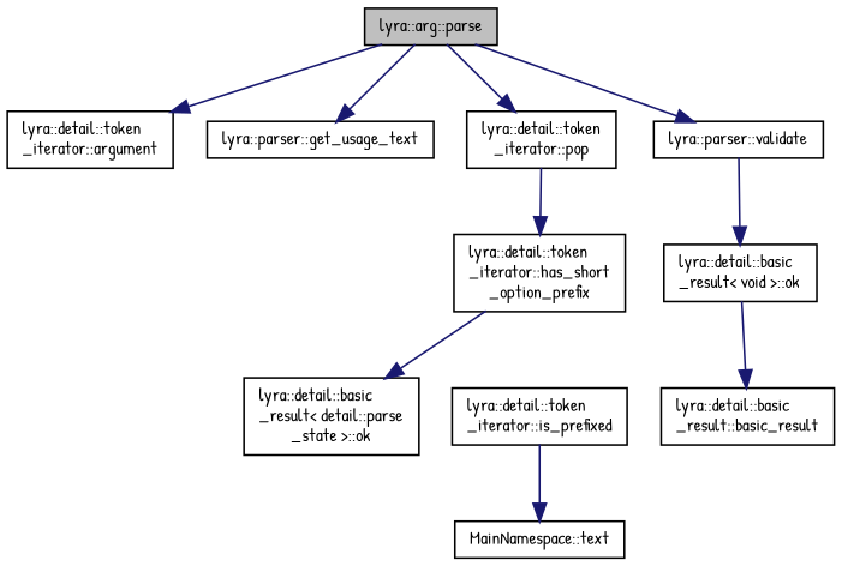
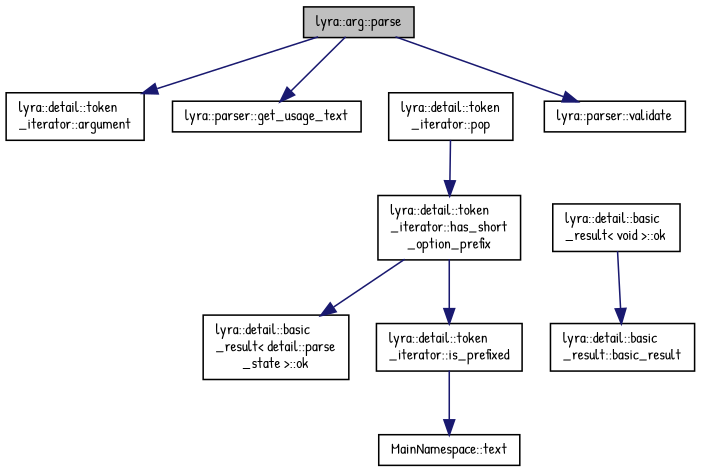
  digraph {
    fontname="Patrick Hand"
    rankdir=TB
    node [color=black fillcolor=white fontname="Patrick Hand" fontsize=10 shape=record style=filled]
    edge [color=midnightblue fontname="Patrick Hand" fontsize=10 labelfontname=Helvetica labelfontsize=10 style=solid]
    n1 [fillcolor=grey75 fontcolor=black height=0.2 label="lyra::arg::parse" width=0.4]
    n2 [height=0.2 label="lyra::detail::token\l_iterator::argument" width=0.4]
    n3 [height=0.2 label="lyra::parser::get_usage_text" width=0.4]
    n4 [height=0.2 label="lyra::detail::token\l_iterator::pop" width=0.4]
    n5 [height=0.2 label="lyra::parser::validate" width=0.4]
    n6 [height=0.2 label="lyra::detail::basic\l_result\< detail::parse\l_state \>::ok" width=0.4]
    n7 [height=0.2 label="lyra::detail::token\l_iterator::has_short\l_option_prefix" width=0.4]
    n8 [height=0.2 label="lyra::detail::basic\l_result\< void \>::ok" width=0.4]
    n9 [height=0.2 label="lyra::detail::token\l_iterator::is_prefixed" width=0.4]
    n10 [height=0.2 label="MainNamespace::text" width=0.4]
    n11 [height=0.2 label="lyra::detail::basic\l_result::basic_result" width=0.4]
    n1 -> n2
    n1 -> n3
-   n1 -> n4
    n1 -> n5
    n4 -> n7
-   n5 -> n8
    n7 -> n6
+   n7 -> n9
    n8 -> n11
    n9 -> n10
  }
